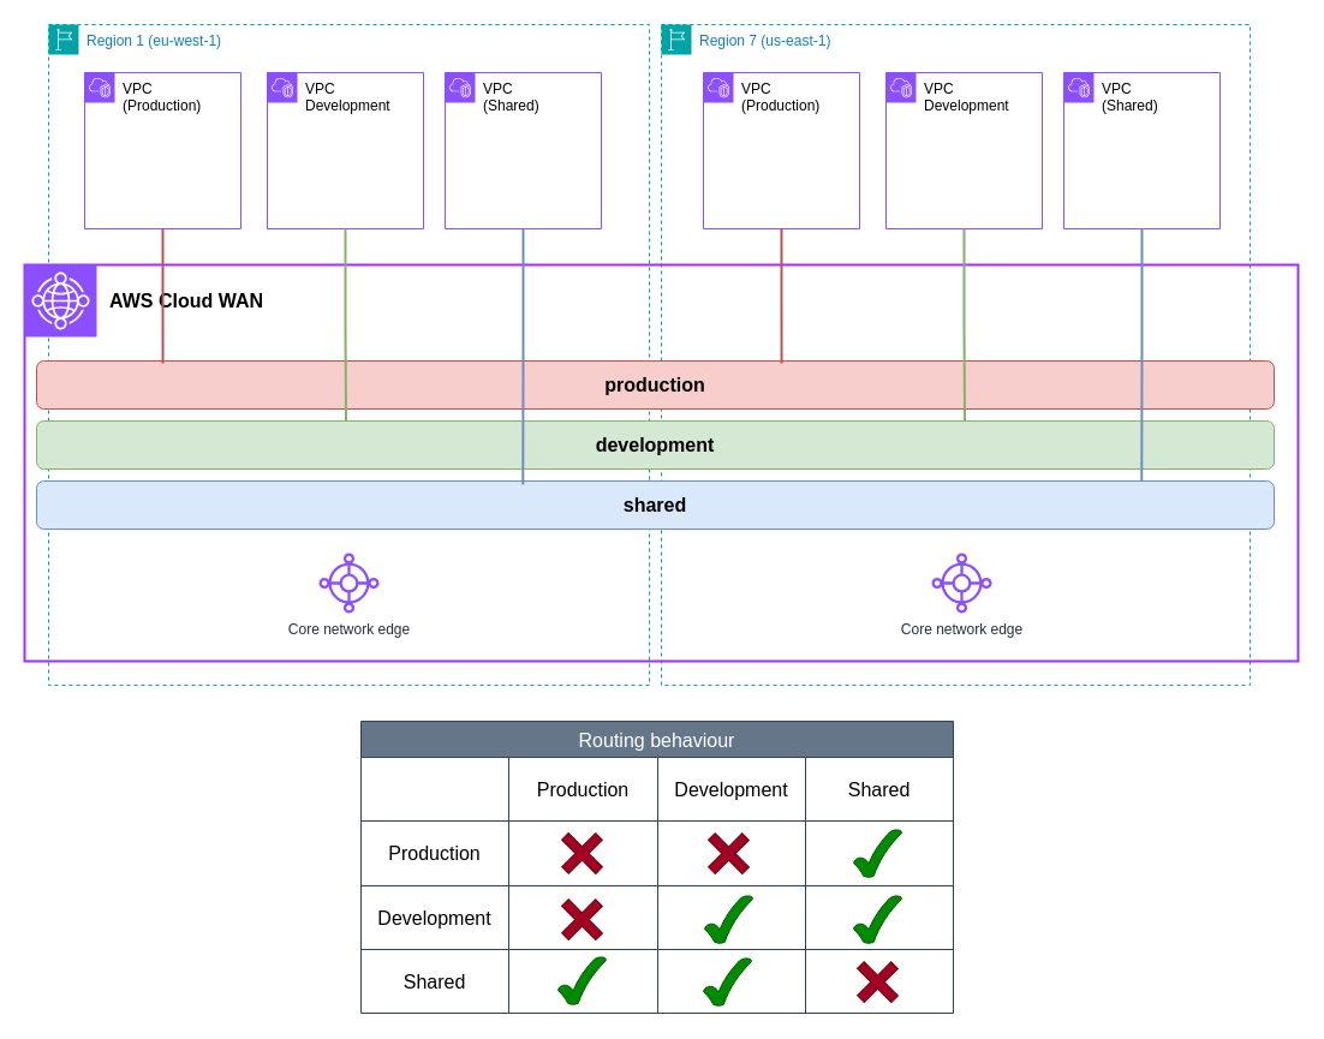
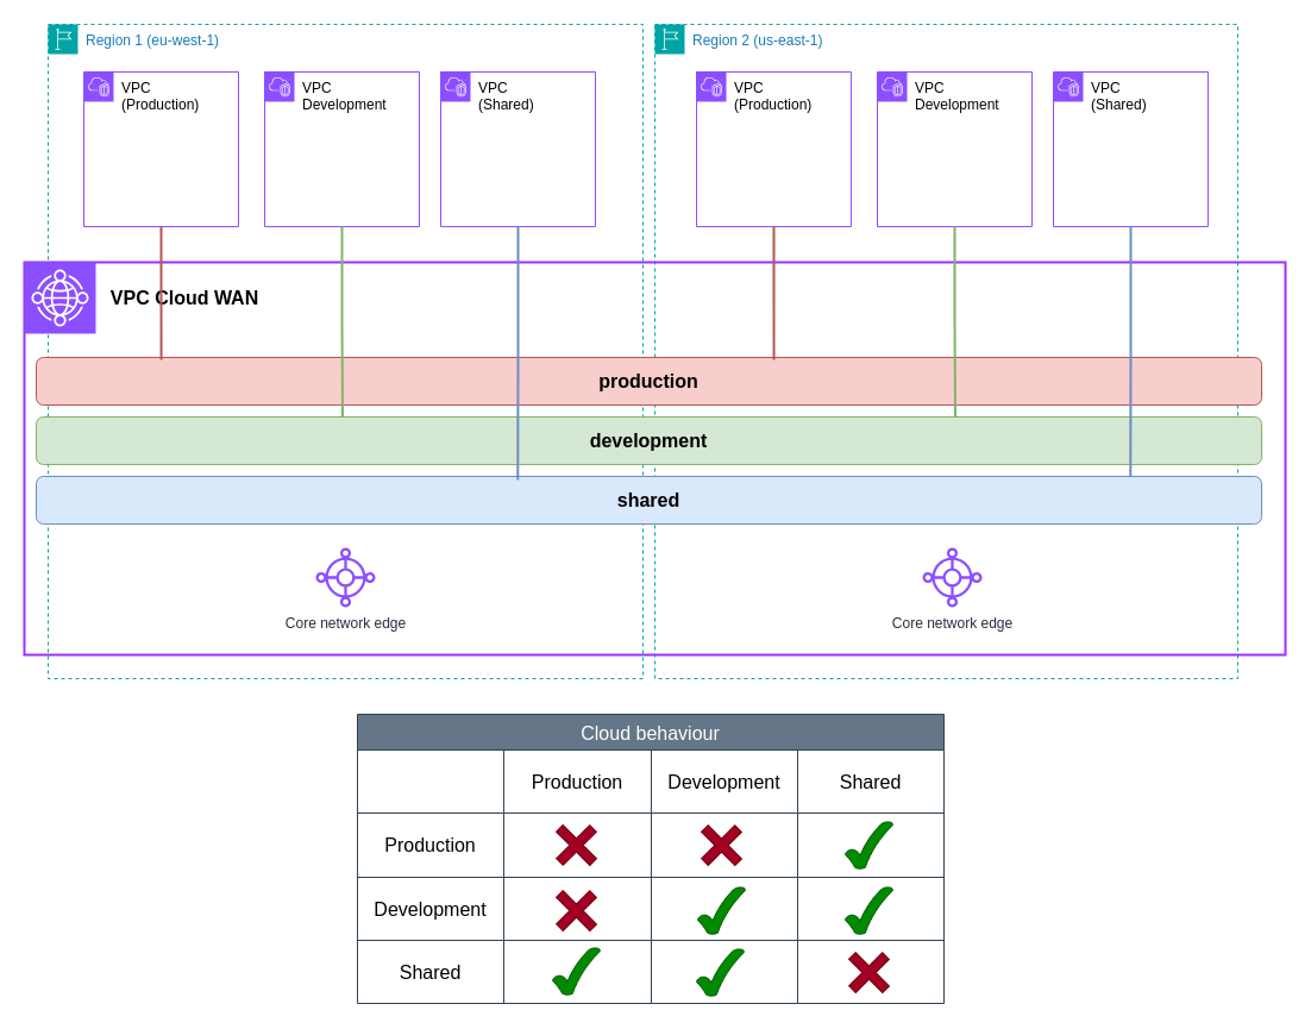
  <mxCell id="0" />
  <mxCell id="1" parent="0" />
  <mxCell id="2" value="&lt;font style=&quot;color: rgb(0, 0, 0);&quot;&gt;VPC&lt;/font&gt;&lt;div&gt;&lt;font style=&quot;color: rgb(0, 0, 0);&quot;&gt;(Production)&lt;/font&gt;&lt;/div&gt;" style="points=[[0,0],[0.25,0],[0.5,0],[0.75,0],[1,0],[1,0.25],[1,0.5],[1,0.75],[1,1],[0.75,1],[0.5,1],[0.25,1],[0,1],[0,0.75],[0,0.5],[0,0.25]];outlineConnect=0;gradientColor=none;html=1;whiteSpace=wrap;fontSize=12;fontStyle=0;container=1;pointerEvents=0;collapsible=0;recursiveResize=0;shape=mxgraph.aws4.group;grIcon=mxgraph.aws4.group_vpc2;strokeColor=#8C4FFF;fillColor=none;verticalAlign=top;align=left;spacingLeft=30;fontColor=#AAB7B8;dashed=0;" parent="1" vertex="1"><mxGeometry x="70" y="60" width="130" height="130" as="geometry" /></mxCell>
  <mxCell id="3" value="&lt;font style=&quot;color: rgb(0, 0, 0);&quot;&gt;VPC&lt;/font&gt;&lt;div&gt;&lt;font style=&quot;color: rgb(0, 0, 0);&quot;&gt;Development&lt;/font&gt;&lt;/div&gt;" style="points=[[0,0],[0.25,0],[0.5,0],[0.75,0],[1,0],[1,0.25],[1,0.5],[1,0.75],[1,1],[0.75,1],[0.5,1],[0.25,1],[0,1],[0,0.75],[0,0.5],[0,0.25]];outlineConnect=0;gradientColor=none;html=1;whiteSpace=wrap;fontSize=12;fontStyle=0;container=1;pointerEvents=0;collapsible=0;recursiveResize=0;shape=mxgraph.aws4.group;grIcon=mxgraph.aws4.group_vpc2;strokeColor=#8C4FFF;fillColor=none;verticalAlign=top;align=left;spacingLeft=30;fontColor=#AAB7B8;dashed=0;" parent="1" vertex="1"><mxGeometry x="222" y="60" width="130" height="130" as="geometry" /></mxCell>
  <mxCell id="4" value="&lt;font style=&quot;color: rgb(0, 0, 0);&quot;&gt;VPC&lt;/font&gt;&lt;div&gt;&lt;font style=&quot;color: rgb(0, 0, 0);&quot;&gt;(Shared)&lt;/font&gt;&lt;/div&gt;" style="points=[[0,0],[0.25,0],[0.5,0],[0.75,0],[1,0],[1,0.25],[1,0.5],[1,0.75],[1,1],[0.75,1],[0.5,1],[0.25,1],[0,1],[0,0.75],[0,0.5],[0,0.25]];outlineConnect=0;gradientColor=none;html=1;whiteSpace=wrap;fontSize=12;fontStyle=0;container=1;pointerEvents=0;collapsible=0;recursiveResize=0;shape=mxgraph.aws4.group;grIcon=mxgraph.aws4.group_vpc2;strokeColor=#8C4FFF;fillColor=none;verticalAlign=top;align=left;spacingLeft=30;fontColor=#AAB7B8;dashed=0;" parent="1" vertex="1"><mxGeometry x="370" y="60" width="130" height="130" as="geometry" /></mxCell>
  <mxCell id="5" value="Region 1 (eu-west-1)" style="points=[[0,0],[0.25,0],[0.5,0],[0.75,0],[1,0],[1,0.25],[1,0.5],[1,0.75],[1,1],[0.75,1],[0.5,1],[0.25,1],[0,1],[0,0.75],[0,0.5],[0,0.25]];outlineConnect=0;gradientColor=none;html=1;whiteSpace=wrap;fontSize=12;fontStyle=0;container=1;pointerEvents=0;collapsible=0;recursiveResize=0;shape=mxgraph.aws4.group;grIcon=mxgraph.aws4.group_region;strokeColor=#00A4A6;fillColor=none;verticalAlign=top;align=left;spacingLeft=30;fontColor=#147EBA;dashed=1;" parent="1" vertex="1"><mxGeometry x="40" y="20" width="500" height="550" as="geometry" /></mxCell>
- <mxCell id="6" value="Region 7 (us-east-1)" style="points=[[0,0],[0.25,0],[0.5,0],[0.75,0],[1,0],[1,0.25],[1,0.5],[1,0.75],[1,1],[0.75,1],[0.5,1],[0.25,1],[0,1],[0,0.75],[0,0.5],[0,0.25]];outlineConnect=0;gradientColor=none;html=1;whiteSpace=wrap;fontSize=12;fontStyle=0;container=1;pointerEvents=0;collapsible=0;recursiveResize=0;shape=mxgraph.aws4.group;grIcon=mxgraph.aws4.group_region;strokeColor=#00A4A6;fillColor=none;verticalAlign=top;align=left;spacingLeft=30;fontColor=#147EBA;dashed=1;" parent="1" vertex="1"><mxGeometry x="550" y="20" width="490" height="550" as="geometry" /></mxCell>
+ <mxCell id="6" value="Region 2 (us-east-1)" style="points=[[0,0],[0.25,0],[0.5,0],[0.75,0],[1,0],[1,0.25],[1,0.5],[1,0.75],[1,1],[0.75,1],[0.5,1],[0.25,1],[0,1],[0,0.75],[0,0.5],[0,0.25]];outlineConnect=0;gradientColor=none;html=1;whiteSpace=wrap;fontSize=12;fontStyle=0;container=1;pointerEvents=0;collapsible=0;recursiveResize=0;shape=mxgraph.aws4.group;grIcon=mxgraph.aws4.group_region;strokeColor=#00A4A6;fillColor=none;verticalAlign=top;align=left;spacingLeft=30;fontColor=#147EBA;dashed=1;" parent="1" vertex="1"><mxGeometry x="550" y="20" width="490" height="550" as="geometry" /></mxCell>
  <mxCell id="7" value="&lt;font style=&quot;color: rgb(0, 0, 0);&quot;&gt;VPC&lt;/font&gt;&lt;div&gt;&lt;font style=&quot;color: rgb(0, 0, 0);&quot;&gt;(Production)&lt;/font&gt;&lt;/div&gt;" style="points=[[0,0],[0.25,0],[0.5,0],[0.75,0],[1,0],[1,0.25],[1,0.5],[1,0.75],[1,1],[0.75,1],[0.5,1],[0.25,1],[0,1],[0,0.75],[0,0.5],[0,0.25]];outlineConnect=0;gradientColor=none;html=1;whiteSpace=wrap;fontSize=12;fontStyle=0;container=1;pointerEvents=0;collapsible=0;recursiveResize=0;shape=mxgraph.aws4.group;grIcon=mxgraph.aws4.group_vpc2;strokeColor=#8C4FFF;fillColor=none;verticalAlign=top;align=left;spacingLeft=30;fontColor=#AAB7B8;dashed=0;" parent="6" vertex="1"><mxGeometry x="35" y="40" width="130" height="130" as="geometry" /></mxCell>
  <mxCell id="8" value="&lt;font style=&quot;color: rgb(0, 0, 0);&quot;&gt;VPC&lt;/font&gt;&lt;div&gt;&lt;font style=&quot;color: rgb(0, 0, 0);&quot;&gt;Development&lt;/font&gt;&lt;/div&gt;" style="points=[[0,0],[0.25,0],[0.5,0],[0.75,0],[1,0],[1,0.25],[1,0.5],[1,0.75],[1,1],[0.75,1],[0.5,1],[0.25,1],[0,1],[0,0.75],[0,0.5],[0,0.25]];outlineConnect=0;gradientColor=none;html=1;whiteSpace=wrap;fontSize=12;fontStyle=0;container=1;pointerEvents=0;collapsible=0;recursiveResize=0;shape=mxgraph.aws4.group;grIcon=mxgraph.aws4.group_vpc2;strokeColor=#8C4FFF;fillColor=none;verticalAlign=top;align=left;spacingLeft=30;fontColor=#AAB7B8;dashed=0;" parent="6" vertex="1"><mxGeometry x="187" y="40" width="130" height="130" as="geometry" /></mxCell>
  <mxCell id="9" value="&lt;font style=&quot;color: rgb(0, 0, 0);&quot;&gt;VPC&lt;/font&gt;&lt;div&gt;&lt;font style=&quot;color: rgb(0, 0, 0);&quot;&gt;(Shared)&lt;/font&gt;&lt;/div&gt;" style="points=[[0,0],[0.25,0],[0.5,0],[0.75,0],[1,0],[1,0.25],[1,0.5],[1,0.75],[1,1],[0.75,1],[0.5,1],[0.25,1],[0,1],[0,0.75],[0,0.5],[0,0.25]];outlineConnect=0;gradientColor=none;html=1;whiteSpace=wrap;fontSize=12;fontStyle=0;container=1;pointerEvents=0;collapsible=0;recursiveResize=0;shape=mxgraph.aws4.group;grIcon=mxgraph.aws4.group_vpc2;strokeColor=#8C4FFF;fillColor=none;verticalAlign=top;align=left;spacingLeft=30;fontColor=#AAB7B8;dashed=0;" parent="6" vertex="1"><mxGeometry x="335" y="40" width="130" height="130" as="geometry" /></mxCell>
  <mxCell id="10" value="" style="rounded=0;whiteSpace=wrap;html=1;fillColor=none;strokeWidth=2;strokeColor=#9933FF;" parent="6" vertex="1"><mxGeometry x="-530" y="200" width="1060" height="330" as="geometry" /></mxCell>
  <mxCell id="11" value="" style="sketch=0;points=[[0,0,0],[0.25,0,0],[0.5,0,0],[0.75,0,0],[1,0,0],[0,1,0],[0.25,1,0],[0.5,1,0],[0.75,1,0],[1,1,0],[0,0.25,0],[0,0.5,0],[0,0.75,0],[1,0.25,0],[1,0.5,0],[1,0.75,0]];outlineConnect=0;fontColor=#232F3E;fillColor=#8C4FFF;strokeColor=#ffffff;dashed=0;verticalLabelPosition=bottom;verticalAlign=top;align=center;html=1;fontSize=12;fontStyle=0;aspect=fixed;shape=mxgraph.aws4.resourceIcon;resIcon=mxgraph.aws4.cloud_wan;" parent="6" vertex="1"><mxGeometry x="-530" y="200" width="60" height="60" as="geometry" /></mxCell>
- <mxCell id="12" value="&lt;font style=&quot;font-size: 16px;&quot;&gt;&lt;b&gt;AWS Cloud WAN&lt;/b&gt;&lt;/font&gt;" style="text;html=1;align=center;verticalAlign=middle;whiteSpace=wrap;rounded=0;" parent="6" vertex="1"><mxGeometry x="-480" y="215" width="170" height="30" as="geometry" /></mxCell>
+ <mxCell id="12" value="&lt;font style=&quot;font-size: 16px;&quot;&gt;&lt;b&gt;VPC Cloud WAN&lt;/b&gt;&lt;/font&gt;" style="text;html=1;align=center;verticalAlign=middle;whiteSpace=wrap;rounded=0;" parent="6" vertex="1"><mxGeometry x="-480" y="215" width="170" height="30" as="geometry" /></mxCell>
  <mxCell id="13" value="&lt;font style=&quot;font-size: 16px;&quot;&gt;&lt;b&gt;production&lt;/b&gt;&lt;/font&gt;" style="rounded=1;whiteSpace=wrap;html=1;fillColor=#f8cecc;strokeColor=#b85450;" parent="6" vertex="1"><mxGeometry x="-520" y="280" width="1030" height="40" as="geometry" /></mxCell>
  <mxCell id="14" value="&lt;font style=&quot;font-size: 16px;&quot;&gt;&lt;b&gt;development&lt;/b&gt;&lt;/font&gt;" style="rounded=1;whiteSpace=wrap;html=1;fillColor=#d5e8d4;strokeColor=#82b366;" parent="6" vertex="1"><mxGeometry x="-520" y="330" width="1030" height="40" as="geometry" /></mxCell>
  <mxCell id="15" value="&lt;font style=&quot;font-size: 16px;&quot;&gt;&lt;b&gt;shared&lt;/b&gt;&lt;/font&gt;" style="rounded=1;whiteSpace=wrap;html=1;fillColor=#dae8fc;strokeColor=#6c8ebf;" parent="6" vertex="1"><mxGeometry x="-520" y="380" width="1030" height="40" as="geometry" /></mxCell>
  <mxCell id="16" value="Core network edge" style="sketch=0;outlineConnect=0;fontColor=#232F3E;gradientColor=none;fillColor=#8C4FFF;strokeColor=none;dashed=0;verticalLabelPosition=bottom;verticalAlign=top;align=center;html=1;fontSize=12;fontStyle=0;aspect=fixed;pointerEvents=1;shape=mxgraph.aws4.cloud_wan_virtual_pop;" parent="6" vertex="1"><mxGeometry x="-285" y="440" width="50" height="50" as="geometry" /></mxCell>
  <mxCell id="17" value="Core network edge" style="sketch=0;outlineConnect=0;fontColor=#232F3E;gradientColor=none;fillColor=#8C4FFF;strokeColor=none;dashed=0;verticalLabelPosition=bottom;verticalAlign=top;align=center;html=1;fontSize=12;fontStyle=0;aspect=fixed;pointerEvents=1;shape=mxgraph.aws4.cloud_wan_virtual_pop;" parent="6" vertex="1"><mxGeometry x="225" y="440" width="50" height="50" as="geometry" /></mxCell>
  <mxCell id="18" style="edgeStyle=orthogonalEdgeStyle;rounded=0;orthogonalLoop=1;jettySize=auto;html=1;exitX=0.5;exitY=1;exitDx=0;exitDy=0;entryX=0.602;entryY=0.05;entryDx=0;entryDy=0;entryPerimeter=0;fillColor=#f8cecc;strokeColor=#b85450;strokeWidth=2;endArrow=none;endFill=0;" parent="6" source="7" target="13" edge="1"><mxGeometry relative="1" as="geometry" /></mxCell>
  <mxCell id="19" style="edgeStyle=orthogonalEdgeStyle;rounded=0;orthogonalLoop=1;jettySize=auto;html=1;exitX=0.5;exitY=1;exitDx=0;exitDy=0;entryX=0.75;entryY=0;entryDx=0;entryDy=0;fillColor=#d5e8d4;strokeColor=#82b366;strokeWidth=2;endArrow=none;endFill=0;" parent="6" source="8" target="14" edge="1"><mxGeometry relative="1" as="geometry" /></mxCell>
  <mxCell id="20" style="edgeStyle=orthogonalEdgeStyle;rounded=0;orthogonalLoop=1;jettySize=auto;html=1;exitX=0.5;exitY=1;exitDx=0;exitDy=0;entryX=0.893;entryY=0;entryDx=0;entryDy=0;entryPerimeter=0;fillColor=#dae8fc;strokeColor=#6c8ebf;strokeWidth=2;endArrow=none;endFill=0;" parent="6" source="9" target="15" edge="1"><mxGeometry relative="1" as="geometry" /></mxCell>
  <mxCell id="21" style="edgeStyle=orthogonalEdgeStyle;rounded=0;orthogonalLoop=1;jettySize=auto;html=1;entryX=0.102;entryY=0.05;entryDx=0;entryDy=0;entryPerimeter=0;fillColor=#f8cecc;strokeColor=#b85450;strokeWidth=2;endArrow=none;endFill=0;" parent="1" source="2" target="13" edge="1"><mxGeometry relative="1" as="geometry" /></mxCell>
  <mxCell id="22" style="edgeStyle=orthogonalEdgeStyle;rounded=0;orthogonalLoop=1;jettySize=auto;html=1;exitX=0.5;exitY=1;exitDx=0;exitDy=0;entryX=0.25;entryY=0;entryDx=0;entryDy=0;strokeWidth=2;fillColor=#d5e8d4;strokeColor=#82b366;endArrow=none;endFill=0;" parent="1" source="3" target="14" edge="1"><mxGeometry relative="1" as="geometry" /></mxCell>
  <mxCell id="23" style="edgeStyle=orthogonalEdgeStyle;rounded=0;orthogonalLoop=1;jettySize=auto;html=1;exitX=0.5;exitY=1;exitDx=0;exitDy=0;entryX=0.393;entryY=0.075;entryDx=0;entryDy=0;entryPerimeter=0;fillColor=#dae8fc;strokeColor=#6c8ebf;strokeWidth=2;endArrow=none;endFill=0;" parent="1" source="4" target="15" edge="1"><mxGeometry relative="1" as="geometry" /></mxCell>
- <mxCell id="24" value="Routing behaviour" style="shape=table;startSize=30;container=1;collapsible=0;childLayout=tableLayout;strokeColor=#314354;fontSize=16;fillColor=#647687;fontColor=#ffffff;" parent="1" vertex="1"><mxGeometry x="300" y="600" width="493" height="243" as="geometry" /></mxCell>
+ <mxCell id="24" value="Cloud behaviour" style="shape=table;startSize=30;container=1;collapsible=0;childLayout=tableLayout;strokeColor=#314354;fontSize=16;fillColor=#647687;fontColor=#ffffff;" parent="1" vertex="1"><mxGeometry x="300" y="600" width="493" height="243" as="geometry" /></mxCell>
  <mxCell id="25" value="" style="shape=tableRow;horizontal=0;startSize=0;swimlaneHead=0;swimlaneBody=0;strokeColor=inherit;top=0;left=0;bottom=0;right=0;collapsible=0;dropTarget=0;fillColor=none;points=[[0,0.5],[1,0.5]];portConstraint=eastwest;fontSize=16;" parent="24" vertex="1"><mxGeometry y="30" width="493" height="53" as="geometry" /></mxCell>
  <mxCell id="26" value="" style="shape=partialRectangle;html=1;whiteSpace=wrap;connectable=0;strokeColor=inherit;overflow=hidden;fillColor=none;top=0;left=0;bottom=0;right=0;pointerEvents=1;fontSize=16;" parent="25" vertex="1"><mxGeometry width="123" height="53" as="geometry"><mxRectangle width="123" height="53" as="alternateBounds" /></mxGeometry></mxCell>
  <mxCell id="27" value="Production" style="shape=partialRectangle;html=1;whiteSpace=wrap;connectable=0;strokeColor=inherit;overflow=hidden;fillColor=none;top=0;left=0;bottom=0;right=0;pointerEvents=1;fontSize=16;" parent="25" vertex="1"><mxGeometry x="123" width="124" height="53" as="geometry"><mxRectangle width="124" height="53" as="alternateBounds" /></mxGeometry></mxCell>
  <mxCell id="28" value="Development" style="shape=partialRectangle;html=1;whiteSpace=wrap;connectable=0;strokeColor=inherit;overflow=hidden;fillColor=none;top=0;left=0;bottom=0;right=0;pointerEvents=1;fontSize=16;" parent="25" vertex="1"><mxGeometry x="247" width="123" height="53" as="geometry"><mxRectangle width="123" height="53" as="alternateBounds" /></mxGeometry></mxCell>
  <mxCell id="29" value="Shared" style="shape=partialRectangle;html=1;whiteSpace=wrap;connectable=0;strokeColor=inherit;overflow=hidden;fillColor=none;top=0;left=0;bottom=0;right=0;pointerEvents=1;fontSize=16;" parent="25" vertex="1"><mxGeometry x="370" width="123" height="53" as="geometry"><mxRectangle width="123" height="53" as="alternateBounds" /></mxGeometry></mxCell>
  <mxCell id="30" value="" style="shape=tableRow;horizontal=0;startSize=0;swimlaneHead=0;swimlaneBody=0;strokeColor=inherit;top=0;left=0;bottom=0;right=0;collapsible=0;dropTarget=0;fillColor=none;points=[[0,0.5],[1,0.5]];portConstraint=eastwest;fontSize=16;" parent="24" vertex="1"><mxGeometry y="83" width="493" height="54" as="geometry" /></mxCell>
  <mxCell id="31" value="Production" style="shape=partialRectangle;html=1;whiteSpace=wrap;connectable=0;strokeColor=inherit;overflow=hidden;fillColor=none;top=0;left=0;bottom=0;right=0;pointerEvents=1;fontSize=16;" parent="30" vertex="1"><mxGeometry width="123" height="54" as="geometry"><mxRectangle width="123" height="54" as="alternateBounds" /></mxGeometry></mxCell>
  <mxCell id="32" value="" style="shape=partialRectangle;html=1;whiteSpace=wrap;connectable=0;strokeColor=inherit;overflow=hidden;fillColor=none;top=0;left=0;bottom=0;right=0;pointerEvents=1;fontSize=16;" parent="30" vertex="1"><mxGeometry x="123" width="124" height="54" as="geometry"><mxRectangle width="124" height="54" as="alternateBounds" /></mxGeometry></mxCell>
  <mxCell id="33" value="" style="shape=partialRectangle;html=1;whiteSpace=wrap;connectable=0;strokeColor=inherit;overflow=hidden;fillColor=none;top=0;left=0;bottom=0;right=0;pointerEvents=1;fontSize=16;" parent="30" vertex="1"><mxGeometry x="247" width="123" height="54" as="geometry"><mxRectangle width="123" height="54" as="alternateBounds" /></mxGeometry></mxCell>
  <mxCell id="34" style="shape=partialRectangle;html=1;whiteSpace=wrap;connectable=0;strokeColor=inherit;overflow=hidden;fillColor=none;top=0;left=0;bottom=0;right=0;pointerEvents=1;fontSize=16;" parent="30" vertex="1"><mxGeometry x="370" width="123" height="54" as="geometry"><mxRectangle width="123" height="54" as="alternateBounds" /></mxGeometry></mxCell>
  <mxCell id="35" value="" style="shape=tableRow;horizontal=0;startSize=0;swimlaneHead=0;swimlaneBody=0;strokeColor=inherit;top=0;left=0;bottom=0;right=0;collapsible=0;dropTarget=0;fillColor=none;points=[[0,0.5],[1,0.5]];portConstraint=eastwest;fontSize=16;" parent="24" vertex="1"><mxGeometry y="137" width="493" height="53" as="geometry" /></mxCell>
  <mxCell id="36" value="Development" style="shape=partialRectangle;html=1;whiteSpace=wrap;connectable=0;strokeColor=inherit;overflow=hidden;fillColor=none;top=0;left=0;bottom=0;right=0;pointerEvents=1;fontSize=16;" parent="35" vertex="1"><mxGeometry width="123" height="53" as="geometry"><mxRectangle width="123" height="53" as="alternateBounds" /></mxGeometry></mxCell>
  <mxCell id="37" value="" style="shape=partialRectangle;html=1;whiteSpace=wrap;connectable=0;strokeColor=inherit;overflow=hidden;fillColor=none;top=0;left=0;bottom=0;right=0;pointerEvents=1;fontSize=16;" parent="35" vertex="1"><mxGeometry x="123" width="124" height="53" as="geometry"><mxRectangle width="124" height="53" as="alternateBounds" /></mxGeometry></mxCell>
  <mxCell id="38" value="" style="shape=partialRectangle;html=1;whiteSpace=wrap;connectable=0;strokeColor=inherit;overflow=hidden;fillColor=none;top=0;left=0;bottom=0;right=0;pointerEvents=1;fontSize=16;" parent="35" vertex="1"><mxGeometry x="247" width="123" height="53" as="geometry"><mxRectangle width="123" height="53" as="alternateBounds" /></mxGeometry></mxCell>
  <mxCell id="39" style="shape=partialRectangle;html=1;whiteSpace=wrap;connectable=0;strokeColor=inherit;overflow=hidden;fillColor=none;top=0;left=0;bottom=0;right=0;pointerEvents=1;fontSize=16;" parent="35" vertex="1"><mxGeometry x="370" width="123" height="53" as="geometry"><mxRectangle width="123" height="53" as="alternateBounds" /></mxGeometry></mxCell>
  <mxCell id="40" style="shape=tableRow;horizontal=0;startSize=0;swimlaneHead=0;swimlaneBody=0;strokeColor=inherit;top=0;left=0;bottom=0;right=0;collapsible=0;dropTarget=0;fillColor=none;points=[[0,0.5],[1,0.5]];portConstraint=eastwest;fontSize=16;" parent="24" vertex="1"><mxGeometry y="190" width="493" height="53" as="geometry" /></mxCell>
  <mxCell id="41" value="Shared" style="shape=partialRectangle;html=1;whiteSpace=wrap;connectable=0;strokeColor=inherit;overflow=hidden;fillColor=none;top=0;left=0;bottom=0;right=0;pointerEvents=1;fontSize=16;" parent="40" vertex="1"><mxGeometry width="123" height="53" as="geometry"><mxRectangle width="123" height="53" as="alternateBounds" /></mxGeometry></mxCell>
  <mxCell id="42" style="shape=partialRectangle;html=1;whiteSpace=wrap;connectable=0;strokeColor=inherit;overflow=hidden;fillColor=none;top=0;left=0;bottom=0;right=0;pointerEvents=1;fontSize=16;" parent="40" vertex="1"><mxGeometry x="123" width="124" height="53" as="geometry"><mxRectangle width="124" height="53" as="alternateBounds" /></mxGeometry></mxCell>
  <mxCell id="43" style="shape=partialRectangle;html=1;whiteSpace=wrap;connectable=0;strokeColor=inherit;overflow=hidden;fillColor=none;top=0;left=0;bottom=0;right=0;pointerEvents=1;fontSize=16;" parent="40" vertex="1"><mxGeometry x="247" width="123" height="53" as="geometry"><mxRectangle width="123" height="53" as="alternateBounds" /></mxGeometry></mxCell>
  <mxCell id="44" style="shape=partialRectangle;html=1;whiteSpace=wrap;connectable=0;strokeColor=inherit;overflow=hidden;fillColor=none;top=0;left=0;bottom=0;right=0;pointerEvents=1;fontSize=16;" parent="40" vertex="1"><mxGeometry x="370" width="123" height="53" as="geometry"><mxRectangle width="123" height="53" as="alternateBounds" /></mxGeometry></mxCell>
  <mxCell id="45" value="" style="verticalLabelPosition=bottom;verticalAlign=top;html=1;shape=mxgraph.basic.tick;fillColor=#008a00;fontColor=#ffffff;strokeColor=#005700;" parent="1" vertex="1"><mxGeometry x="586" y="745" width="40" height="40" as="geometry" /></mxCell>
  <mxCell id="46" value="" style="verticalLabelPosition=bottom;verticalAlign=top;html=1;shape=mxgraph.basic.tick;fillColor=#008a00;fontColor=#ffffff;strokeColor=#005700;" parent="1" vertex="1"><mxGeometry x="710" y="745" width="40" height="40" as="geometry" /></mxCell>
  <mxCell id="47" value="" style="verticalLabelPosition=bottom;verticalAlign=top;html=1;shape=mxgraph.basic.tick;fillColor=#008a00;fontColor=#ffffff;strokeColor=#005700;" parent="1" vertex="1"><mxGeometry x="710" y="690" width="40" height="40" as="geometry" /></mxCell>
  <mxCell id="48" value="" style="verticalLabelPosition=bottom;verticalAlign=top;html=1;shape=mxgraph.basic.tick;fillColor=#008a00;fontColor=#ffffff;strokeColor=#005700;" parent="1" vertex="1"><mxGeometry x="464" y="796" width="40" height="40" as="geometry" /></mxCell>
  <mxCell id="49" value="" style="verticalLabelPosition=bottom;verticalAlign=top;html=1;shape=mxgraph.basic.tick;fillColor=#008a00;fontColor=#ffffff;strokeColor=#005700;" parent="1" vertex="1"><mxGeometry x="585" y="797" width="40" height="40" as="geometry" /></mxCell>
  <mxCell id="50" value="" style="shape=cross;whiteSpace=wrap;html=1;rotation=45;fillColor=#a20025;fontColor=#ffffff;strokeColor=#6F0000;" parent="1" vertex="1"><mxGeometry x="464" y="690.12" width="40" height="39.75" as="geometry" /></mxCell>
  <mxCell id="51" value="" style="shape=cross;whiteSpace=wrap;html=1;rotation=45;fillColor=#a20025;fontColor=#ffffff;strokeColor=#6F0000;" parent="1" vertex="1"><mxGeometry x="585.996" y="690.251" width="40" height="39.75" as="geometry" /></mxCell>
  <mxCell id="52" value="" style="shape=cross;whiteSpace=wrap;html=1;rotation=45;fillColor=#a20025;fontColor=#ffffff;strokeColor=#6F0000;" parent="1" vertex="1"><mxGeometry x="463.996" y="745.251" width="40" height="39.75" as="geometry" /></mxCell>
  <mxCell id="53" value="" style="shape=cross;whiteSpace=wrap;html=1;rotation=45;fillColor=#a20025;fontColor=#ffffff;strokeColor=#6F0000;" parent="1" vertex="1"><mxGeometry x="709.996" y="797.251" width="40" height="39.75" as="geometry" /></mxCell>
